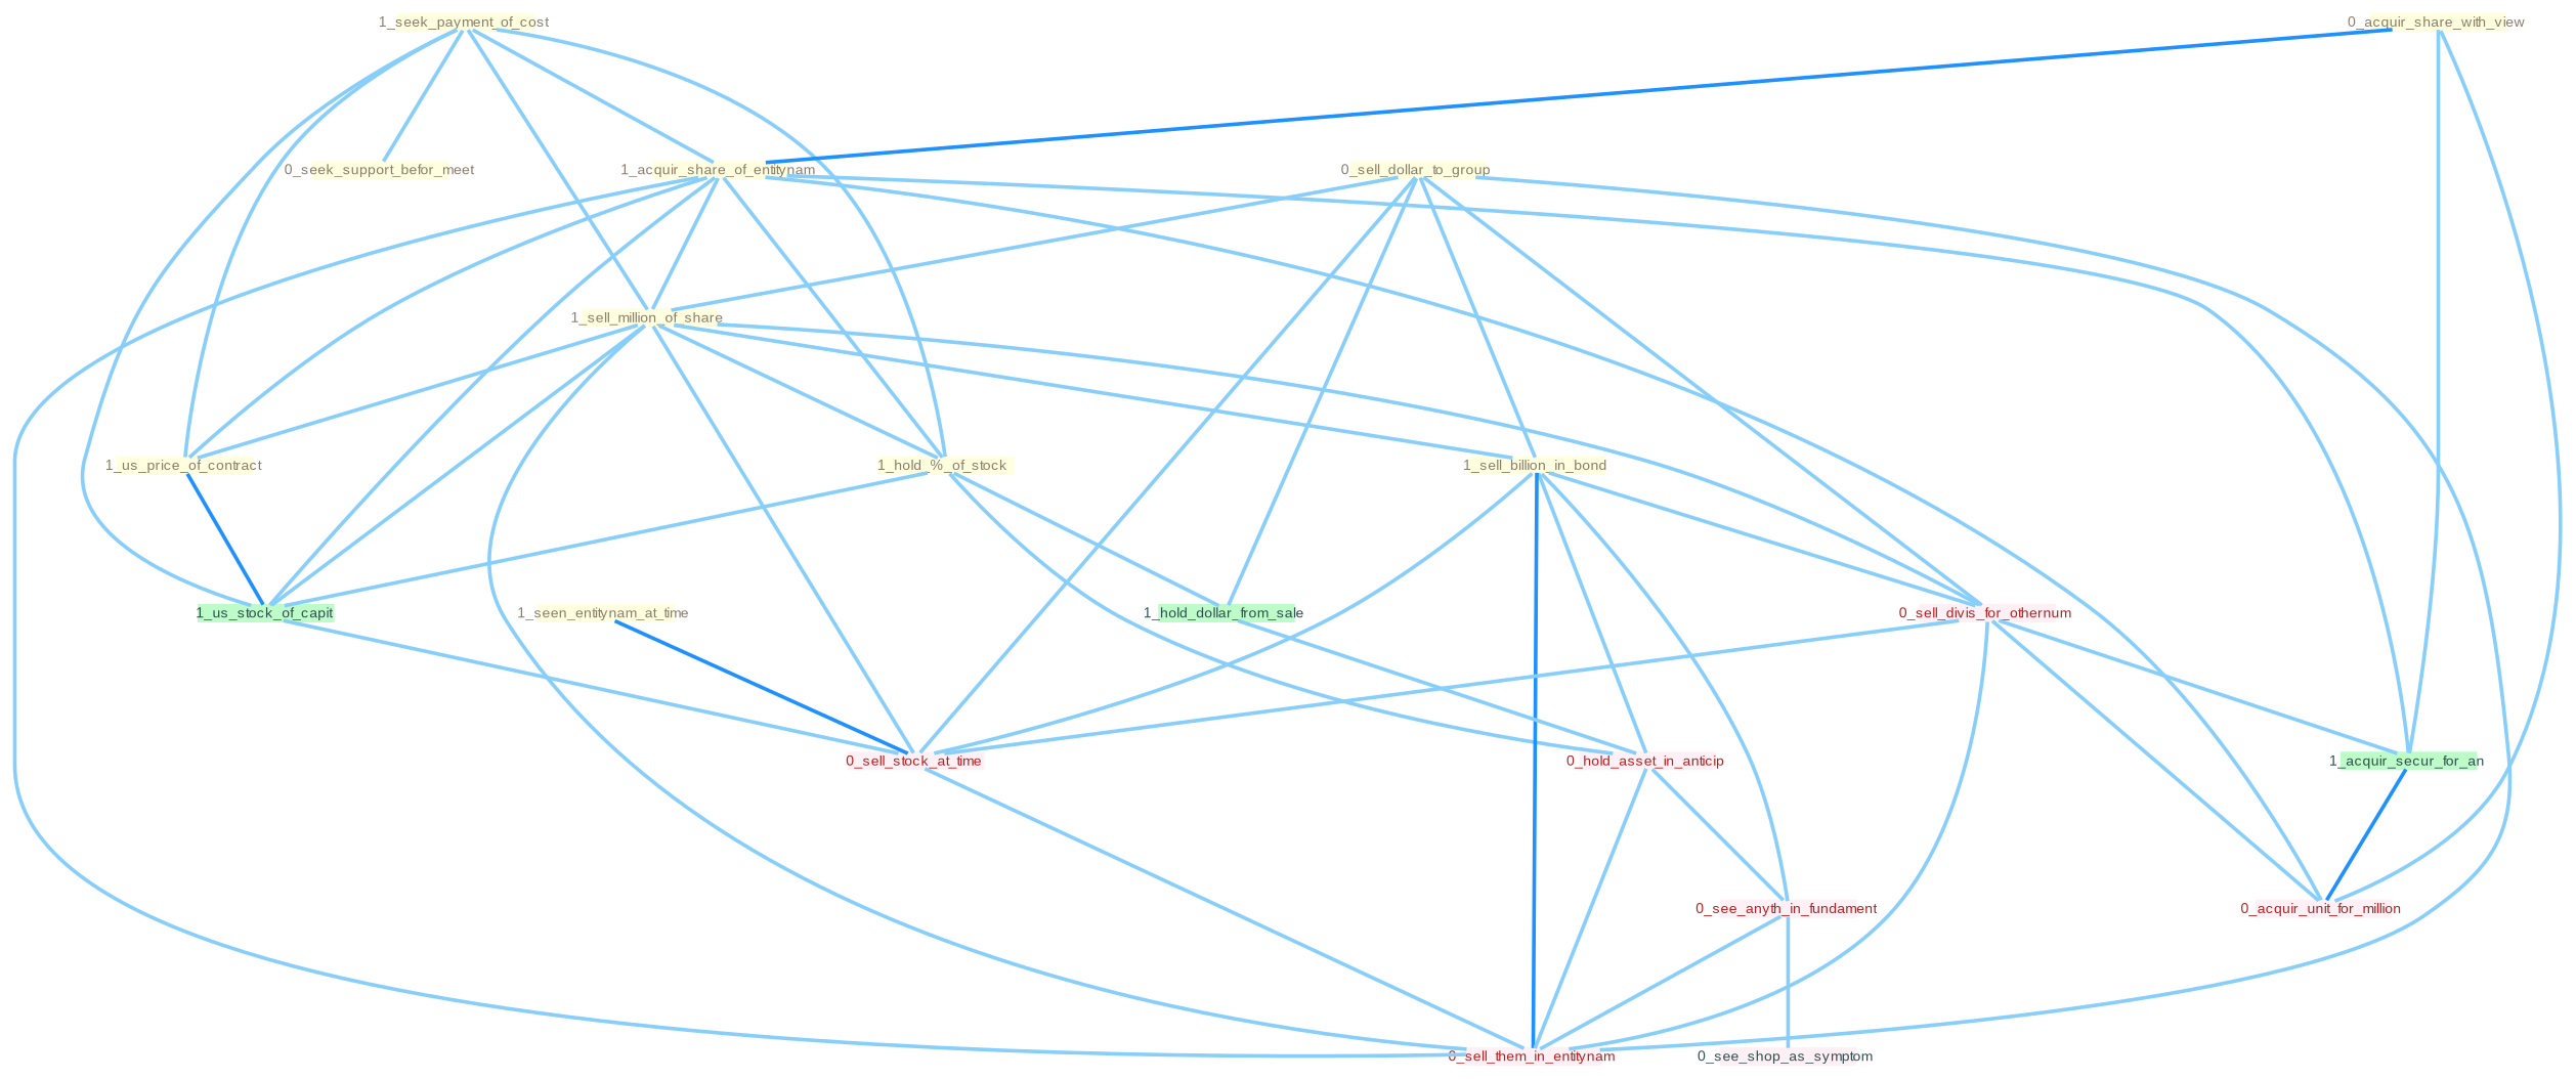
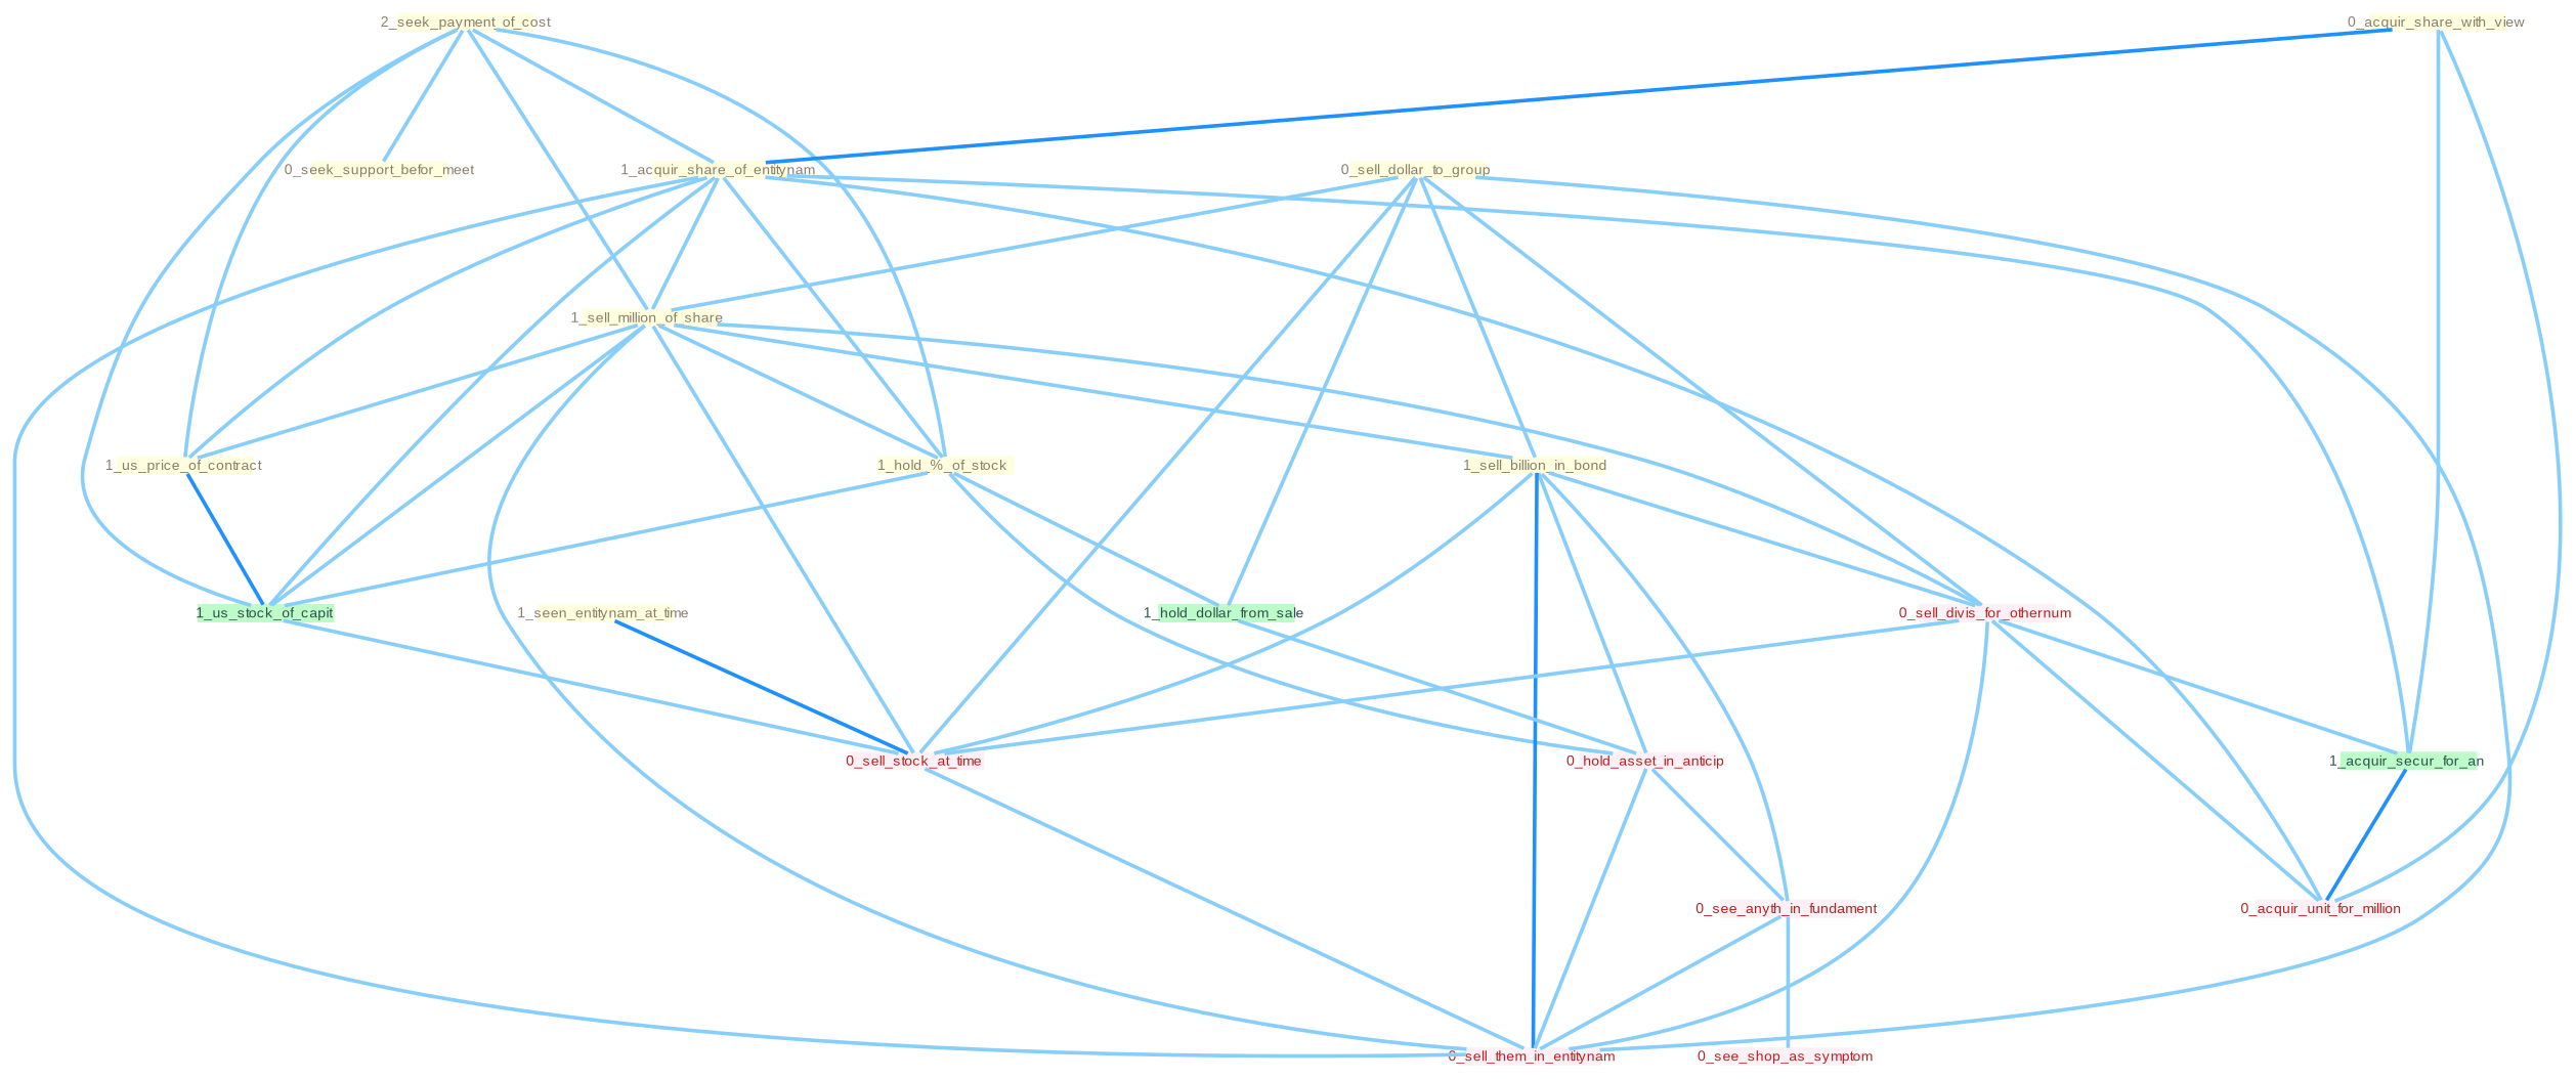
  graph {
    fontname="Liberation Sans"
    node [color="#ffffe0" fixedsize=true fontcolor="#8b7d6b" fontname="Liberation Sans" fontsize=4 shape=polygon style=filled]
    edge [color="#87cefa" fontname="Liberation Sans" w=1]
-   "1_seek_payment_of_cost " [height=.06 width=.5]
+   "1_seek_payment_of_cost " [height=.06 width=.5 label="2_seek_payment_of_cost"]
    "0_acquir_share_with_view " [height=.06 width=.5]
    "1_acquir_share_of_entitynam " [height=.06 width=.5]
    "0_sell_dollar_to_group " [height=.06 width=.5]
    "1_sell_million_of_share " [height=.06 width=.5]
    "1_seen_entitynam_at_time " [height=.06 width=.5]
    "0_seek_support_befor_meet " [height=.06 width=.5]
    "1_us_price_of_contract " [height=.06 width=.5]
    "1_hold_%_of_stock " [height=.06 width=.5]
    "1_sell_billion_in_bond " [height=.06 width=.5]
    "0_sell_divis_for_othernum " [color="#fff0f5" fontcolor="#b22222" height=.06 width=.5]
    "0_hold_asset_in_anticip " [color="#fff0f5" fontcolor="#b22222" height=.06 width=.5]
    "0_sell_stock_at_time " [color="#fff0f5" fontcolor="#b22222" height=.06 width=.5]
    "0_see_anyth_in_fundament " [color="#fff0f5" fontcolor="#b22222" height=.06 width=.5]
    "0_acquir_unit_for_million " [color="#fff0f5" fontcolor="#b22222" height=.06 width=.5]
-   "0_see_shop_as_symptom " [color="#fff0f5" fontcolor="#2f4f4f" height=.06 width=.5]
+   "0_see_shop_as_symptom " [color="#fff0f5" fontcolor="#b22222" height=.06 width=.5]
    "0_sell_them_in_entitynam " [color="#fff0f5" fontcolor="#b22222" height=.06 width=.5]
    "1_us_stock_of_capit " [color="#BDFCC9" fontcolor="#2f4f4f" height=.06 width=.5]
    "1_acquir_secur_for_an " [color="#BDFCC9" fontcolor="#2f4f4f" height=.06 width=.5]
    "1_hold_dollar_from_sale " [color="#BDFCC9" fontcolor="#2f4f4f" height=.06 width=.5]
    subgraph sub_1 {
      "1_seek_payment_of_cost "
      "0_acquir_share_with_view "
      "1_acquir_share_of_entitynam "
      "0_sell_dollar_to_group "
      "1_sell_million_of_share "
      "1_seen_entitynam_at_time "
      "0_seek_support_befor_meet "
      "1_us_price_of_contract "
      "1_hold_%_of_stock "
      "1_sell_billion_in_bond "
    }
    subgraph sub_2 {
      "0_sell_divis_for_othernum "
      "0_hold_asset_in_anticip "
      "0_sell_stock_at_time "
      "0_see_anyth_in_fundament "
      "0_acquir_unit_for_million "
      "0_see_shop_as_symptom "
      "0_sell_them_in_entitynam "
    }
    "1_seek_payment_of_cost " -- "1_acquir_share_of_entitynam "
    "1_seek_payment_of_cost " -- "1_sell_million_of_share "
    "1_seek_payment_of_cost " -- "0_seek_support_befor_meet "
    "1_seek_payment_of_cost " -- "1_us_price_of_contract "
    "1_seek_payment_of_cost " -- "1_hold_%_of_stock "
    "1_seek_payment_of_cost " -- "1_us_stock_of_capit "
    "0_acquir_share_with_view " -- "1_acquir_share_of_entitynam " [color="#1e90ff" w=2]
    "0_acquir_share_with_view " -- "0_acquir_unit_for_million "
    "0_acquir_share_with_view " -- "1_acquir_secur_for_an "
    "1_acquir_share_of_entitynam " -- "1_sell_million_of_share "
    "1_acquir_share_of_entitynam " -- "1_us_price_of_contract "
    "1_acquir_share_of_entitynam " -- "1_hold_%_of_stock "
    "1_acquir_share_of_entitynam " -- "0_acquir_unit_for_million "
    "1_acquir_share_of_entitynam " -- "0_sell_them_in_entitynam "
    "1_acquir_share_of_entitynam " -- "1_us_stock_of_capit "
    "1_acquir_share_of_entitynam " -- "1_acquir_secur_for_an "
    "0_sell_dollar_to_group " -- "1_sell_million_of_share "
    "0_sell_dollar_to_group " -- "1_sell_billion_in_bond "
    "0_sell_dollar_to_group " -- "0_sell_divis_for_othernum "
    "0_sell_dollar_to_group " -- "0_sell_stock_at_time "
    "0_sell_dollar_to_group " -- "0_sell_them_in_entitynam "
    "0_sell_dollar_to_group " -- "1_hold_dollar_from_sale "
    "1_sell_million_of_share " -- "1_us_price_of_contract "
    "1_sell_million_of_share " -- "1_hold_%_of_stock "
    "1_sell_million_of_share " -- "1_sell_billion_in_bond "
    "1_sell_million_of_share " -- "0_sell_divis_for_othernum "
    "1_sell_million_of_share " -- "0_sell_stock_at_time "
    "1_sell_million_of_share " -- "0_sell_them_in_entitynam "
    "1_sell_million_of_share " -- "1_us_stock_of_capit "
    "1_seen_entitynam_at_time " -- "0_sell_stock_at_time " [color="#1e90ff" w=2]
    "1_us_price_of_contract " -- "1_us_stock_of_capit " [color="#1e90ff" w=2]
    "1_hold_%_of_stock " -- "0_hold_asset_in_anticip "
    "1_hold_%_of_stock " -- "1_us_stock_of_capit "
    "1_hold_%_of_stock " -- "1_hold_dollar_from_sale "
    "1_sell_billion_in_bond " -- "0_sell_divis_for_othernum "
    "1_sell_billion_in_bond " -- "0_hold_asset_in_anticip "
    "1_sell_billion_in_bond " -- "0_sell_stock_at_time "
    "1_sell_billion_in_bond " -- "0_see_anyth_in_fundament "
    "1_sell_billion_in_bond " -- "0_sell_them_in_entitynam " [color="#1e90ff" w=2]
    "0_sell_divis_for_othernum " -- "0_sell_stock_at_time "
    "0_sell_divis_for_othernum " -- "0_acquir_unit_for_million "
    "0_sell_divis_for_othernum " -- "0_sell_them_in_entitynam "
    "0_sell_divis_for_othernum " -- "1_acquir_secur_for_an "
    "0_hold_asset_in_anticip " -- "0_see_anyth_in_fundament "
    "0_hold_asset_in_anticip " -- "0_sell_them_in_entitynam "
    "0_sell_stock_at_time " -- "0_sell_them_in_entitynam "
    "0_see_anyth_in_fundament " -- "0_see_shop_as_symptom "
    "0_see_anyth_in_fundament " -- "0_sell_them_in_entitynam "
    "1_us_stock_of_capit " -- "0_sell_stock_at_time "
    "1_acquir_secur_for_an " -- "0_acquir_unit_for_million " [color="#1e90ff" w=2]
    "1_hold_dollar_from_sale " -- "0_hold_asset_in_anticip "
  }
